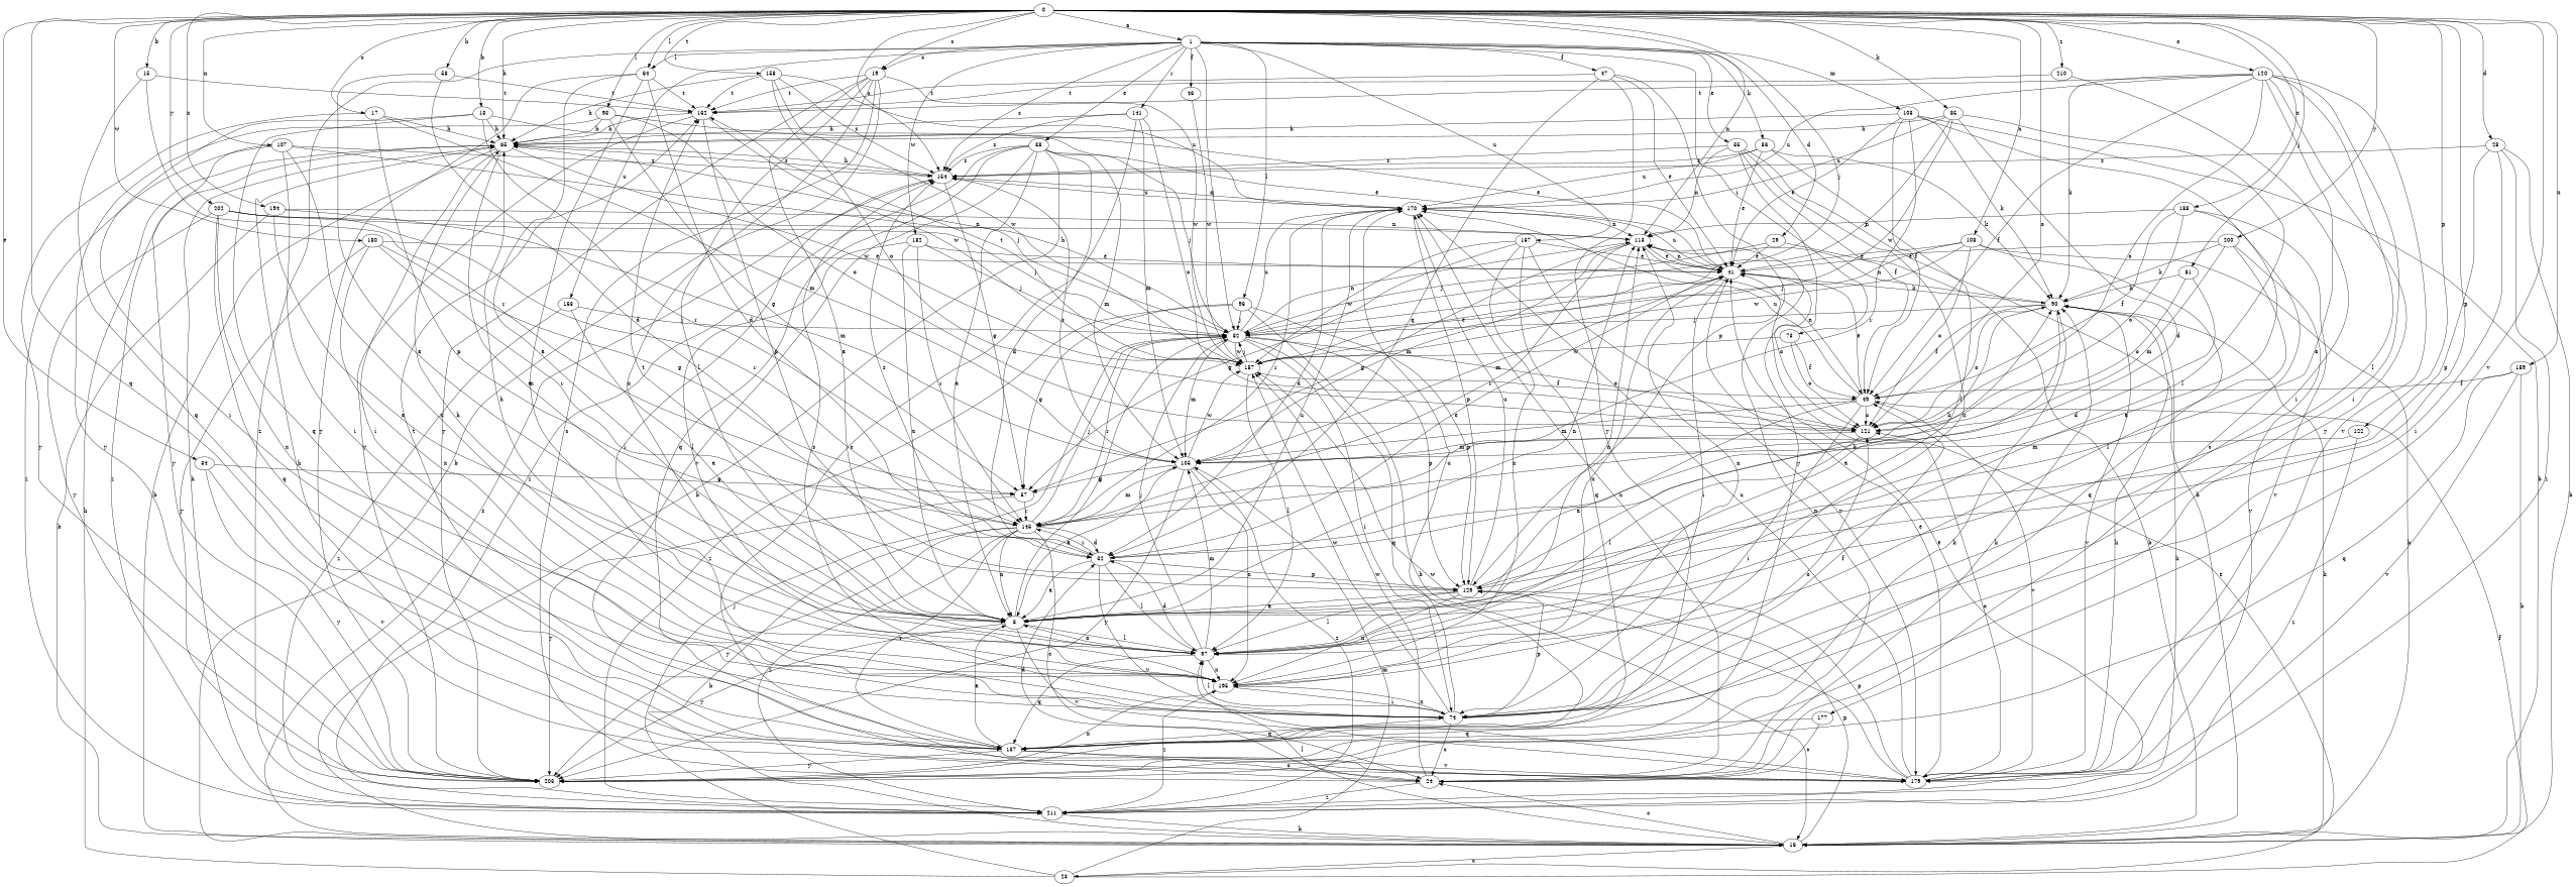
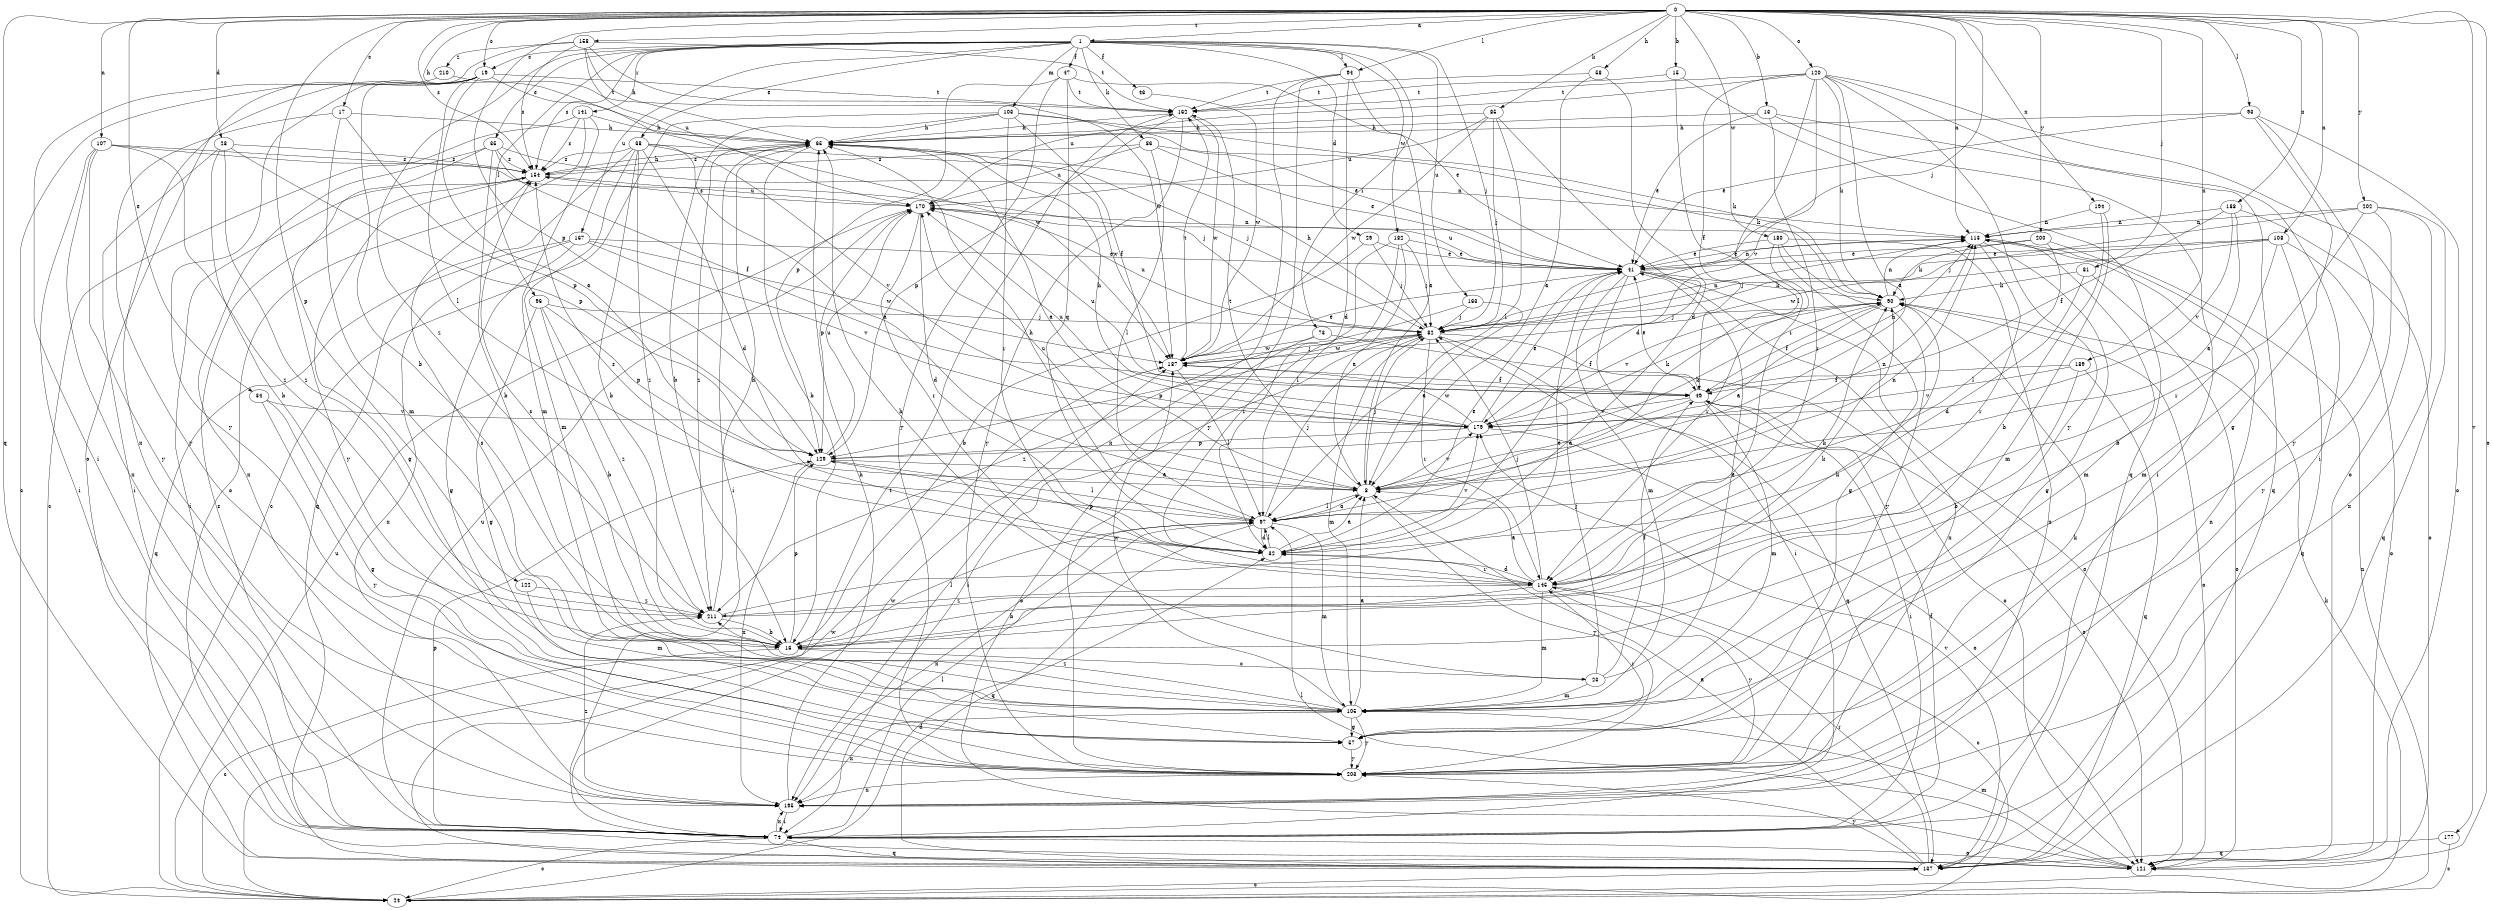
  strict digraph {
    0
    1
    13
    15
    17
    19
    28
    34
    58
    65
    81
    82
    85
    93
-   94 [label=64]
+   94
    107
    108
    113
    120
    121
    122
    129
    137
    154
    158
    177
    180
    188
    189
    194
    200
    202
    210
    29
    35
    38
    46
    47
    73
    86
    96
    103
    141
    163
    167
    182
    211
    41
    74
    145
    162
    203
    105
    8
    97
    16
    24
    187
    195
    179
    57
    32
    90
    170
    49
    23
    0 -> 1 [label=a]
    0 -> 13 [label=b]
    0 -> 15 [label=b]
    0 -> 17 [label=c]
    0 -> 19 [label=c]
    0 -> 28 [label=d]
    0 -> 34 [label=e]
    0 -> 58 [label=h]
    0 -> 65 [label=h]
    0 -> 81 [label=j]
    0 -> 82 [label=j]
    0 -> 85 [label=k]
    0 -> 93 [label=l]
    0 -> 94 [label=l]
    0 -> 107 [label=n]
    0 -> 108 [label=n]
    0 -> 113 [label=n]
    0 -> 120 [label=o]
    0 -> 121 [label=o]
    0 -> 122 [label=p]
    0 -> 129 [label=p]
    0 -> 137 [label=q]
    0 -> 154 [label=s]
    0 -> 158 [label=t]
    0 -> 177 [label=v]
    0 -> 180 [label=w]
    0 -> 188 [label=x]
    0 -> 189 [label=x]
    0 -> 194 [label=x]
    0 -> 200 [label=y]
    0 -> 202 [label=y]
-   0 -> 210 [label=z]
+   158 -> 210 [label=z]
    1 -> 19 [label=c]
    1 -> 82 [label=j]
    1 -> 94 [label=l]
    1 -> 154 [label=s]
    1 -> 29 [label=d]
    1 -> 35 [label=e]
    1 -> 38 [label=e]
    1 -> 46 [label=f]
    1 -> 47 [label=f]
    1 -> 73 [label=i]
    1 -> 86 [label=k]
    1 -> 96 [label=l]
    1 -> 103 [label=m]
    1 -> 141 [label=r]
    1 -> 163 [label=u]
    1 -> 167 [label=u]
    1 -> 182 [label=w]
    1 -> 211 [label=z]
    13 -> 65 [label=h]
    13 -> 137 [label=q]
    13 -> 41 [label=e]
    13 -> 74 [label=i]
    13 -> 145 [label=r]
    15 -> 137 [label=q]
    15 -> 145 [label=r]
    15 -> 162 [label=t]
    17 -> 65 [label=h]
    17 -> 129 [label=p]
    17 -> 203 [label=y]
    17 -> 105 [label=m]
    19 -> 162 [label=t]
    19 -> 203 [label=y]
    19 -> 8 [label=a]
    19 -> 97 [label=l]
    19 -> 16 [label=b]
    19 -> 24 [label=c]
    19 -> 187 [label=w]
    19 -> 195 [label=x]
    28 -> 129 [label=p]
    28 -> 154 [label=s]
    28 -> 211 [label=z]
    28 -> 74 [label=i]
    28 -> 16 [label=b]
    34 -> 203 [label=y]
    34 -> 179 [label=v]
    34 -> 57 [label=g]
    58 -> 162 [label=t]
    58 -> 8 [label=a]
    58 -> 32 [label=d]
    65 -> 154 [label=s]
    65 -> 211 [label=z]
    65 -> 74 [label=i]
    65 -> 8 [label=a]
    65 -> 16 [label=b]
    65 -> 187 [label=w]
    81 -> 121 [label=o]
    81 -> 32 [label=d]
    81 -> 90 [label=k]
    82 -> 65 [label=h]
    82 -> 113 [label=n]
    82 -> 121 [label=o]
    82 -> 129 [label=p]
    82 -> 137 [label=q]
    82 -> 74 [label=i]
    82 -> 145 [label=r]
    82 -> 105 [label=m]
    82 -> 187 [label=w]
    82 -> 170 [label=u]
    85 -> 65 [label=h]
    85 -> 82 [label=j]
    85 -> 97 [label=l]
    85 -> 187 [label=w]
    85 -> 32 [label=d]
    85 -> 170 [label=u]
    93 -> 65 [label=h]
    93 -> 121 [label=o]
    93 -> 41 [label=e]
    93 -> 203 [label=y]
    93 -> 57 [label=g]
    94 -> 162 [label=t]
    94 -> 203 [label=y]
    94 -> 8 [label=a]
    94 -> 195 [label=x]
    94 -> 32 [label=d]
    107 -> 82 [label=j]
    107 -> 154 [label=s]
    107 -> 211 [label=z]
    107 -> 74 [label=i]
    107 -> 203 [label=y]
    107 -> 195 [label=x]
    108 -> 82 [label=j]
    108 -> 121 [label=o]
    108 -> 137 [label=q]
    108 -> 41 [label=e]
    108 -> 16 [label=b]
    108 -> 187 [label=w]
    113 -> 41 [label=e]
    113 -> 145 [label=r]
    113 -> 105 [label=m]
    113 -> 57 [label=g]
    120 -> 121 [label=o]
    120 -> 74 [label=i]
    120 -> 162 [label=t]
    120 -> 203 [label=y]
    120 -> 8 [label=a]
    120 -> 97 [label=l]
    120 -> 179 [label=v]
    120 -> 90 [label=k]
    120 -> 170 [label=u]
    120 -> 49 [label=f]
    121 -> 105 [label=m]
    121 -> 97 [label=l]
    122 -> 211 [label=z]
    122 -> 105 [label=m]
    129 -> 8 [label=a]
    129 -> 97 [label=l]
    129 -> 195 [label=x]
    129 -> 90 [label=k]
    129 -> 170 [label=u]
-   145 -> 137 [label=r]
+   137 -> 145 [label=r]
    137 -> 162 [label=t]
    137 -> 203 [label=y]
    137 -> 8 [label=a]
    137 -> 24 [label=c]
    137 -> 179 [label=v]
    154 -> 65 [label=h]
    154 -> 74 [label=i]
    154 -> 57 [label=g]
    154 -> 170 [label=u]
    158 -> 65 [label=h]
    158 -> 121 [label=o]
    158 -> 154 [label=s]
    158 -> 162 [label=t]
    158 -> 187 [label=w]
    158 -> 170 [label=u]
    177 -> 137 [label=q]
    177 -> 24 [label=c]
    180 -> 41 [label=e]
    180 -> 145 [label=r]
    180 -> 203 [label=y]
    180 -> 195 [label=x]
    180 -> 57 [label=g]
    188 -> 113 [label=n]
    188 -> 121 [label=o]
    188 -> 8 [label=a]
    188 -> 179 [label=v]
    188 -> 49 [label=f]
    189 -> 137 [label=q]
    189 -> 16 [label=b]
    189 -> 179 [label=v]
    189 -> 49 [label=f]
    194 -> 113 [label=n]
    194 -> 105 [label=m]
-   194 -> 8 [label=a]
    194 -> 16 [label=b]
    200 -> 41 [label=e]
    200 -> 105 [label=m]
    200 -> 97 [label=l]
-   200 -> 179 [label=v]
    200 -> 90 [label=k]
    202 -> 82 [label=j]
    202 -> 113 [label=n]
    202 -> 137 [label=q]
    202 -> 145 [label=r]
    202 -> 203 [label=y]
    202 -> 195 [label=x]
    210 -> 74 [label=i]
    210 -> 162 [label=t]
    29 -> 82 [label=j]
    29 -> 41 [label=e]
    29 -> 16 [label=b]
    35 -> 113 [label=n]
    35 -> 154 [label=s]
    35 -> 203 [label=y]
    35 -> 16 [label=b]
    35 -> 195 [label=x]
    35 -> 49 [label=f]
    38 -> 82 [label=j]
    38 -> 137 [label=q]
    38 -> 154 [label=s]
    38 -> 211 [label=z]
    38 -> 105 [label=m]
    38 -> 8 [label=a]
    38 -> 16 [label=b]
    38 -> 179 [label=v]
    38 -> 32 [label=d]
    46 -> 187 [label=w]
    47 -> 129 [label=p]
    47 -> 41 [label=e]
    47 -> 162 [label=t]
    47 -> 203 [label=y]
    47 -> 32 [label=q]
    73 -> 121 [label=o]
    73 -> 187 [label=w]
    73 -> 49 [label=f]
    86 -> 154 [label=s]
    86 -> 41 [label=e]
    86 -> 97 [label=l]
    86 -> 90 [label=k]
    86 -> 170 [label=u]
    96 -> 82 [label=j]
    96 -> 129 [label=p]
    96 -> 211 [label=z]
    96 -> 16 [label=b]
    96 -> 57 [label=g]
    103 -> 65 [label=h]
    103 -> 41 [label=e]
    103 -> 145 [label=r]
    103 -> 16 [label=b]
    103 -> 24 [label=c]
    103 -> 90 [label=k]
    103 -> 49 [label=f]
    141 -> 65 [label=h]
    141 -> 121 [label=o]
    141 -> 154 [label=s]
    141 -> 105 [label=m]
    141 -> 24 [label=c]
    163 -> 82 [label=j]
    163 -> 211 [label=z]
    163 -> 8 [label=a]
    167 -> 137 [label=q]
    167 -> 41 [label=e]
    167 -> 187 [label=w]
    167 -> 195 [label=x]
    167 -> 179 [label=v]
    167 -> 57 [label=g]
    182 -> 82 [label=j]
    182 -> 41 [label=e]
    182 -> 145 [label=r]
    182 -> 8 [label=a]
    182 -> 97 [label=l]
    211 -> 65 [label=h]
    211 -> 41 [label=e]
    211 -> 16 [label=b]
    211 -> 90 [label=k]
    41 -> 113 [label=n]
    41 -> 121 [label=o]
    41 -> 74 [label=i]
    41 -> 105 [label=m]
    41 -> 195 [label=x]
    41 -> 90 [label=k]
    41 -> 170 [label=u]
    74 -> 121 [label=o]
    74 -> 129 [label=p]
    74 -> 137 [label=q]
    74 -> 154 [label=s]
    74 -> 97 [label=l]
    74 -> 24 [label=c]
    74 -> 187 [label=w]
    74 -> 195 [label=x]
    74 -> 170 [label=u]
    74 -> 49 [label=f]
    145 -> 82 [label=j]
    145 -> 211 [label=z]
    145 -> 203 [label=y]
    145 -> 105 [label=m]
    145 -> 8 [label=a]
    145 -> 16 [label=b]
    145 -> 24 [label=c]
    145 -> 32 [label=d]
    145 -> 90 [label=k]
    162 -> 65 [label=h]
    162 -> 129 [label=p]
    162 -> 203 [label=y]
    162 -> 187 [label=w]
    203 -> 195 [label=x]
    203 -> 90 [label=k]
    105 -> 154 [label=s]
    105 -> 211 [label=z]
    105 -> 203 [label=y]
    105 -> 8 [label=a]
    105 -> 187 [label=w]
    105 -> 195 [label=x]
    105 -> 57 [label=g]
    8 -> 82 [label=j]
    8 -> 113 [label=n]
    8 -> 162 [label=t]
    8 -> 203 [label=y]
    8 -> 97 [label=l]
    8 -> 179 [label=v]
    8 -> 170 [label=u]
    97 -> 65 [label=h]
    97 -> 82 [label=j]
    97 -> 113 [label=n]
    97 -> 137 [label=q]
    97 -> 105 [label=m]
    97 -> 8 [label=a]
    97 -> 195 [label=x]
    97 -> 32 [label=d]
    16 -> 129 [label=p]
    16 -> 154 [label=s]
    16 -> 97 [label=l]
    16 -> 24 [label=c]
    16 -> 90 [label=k]
    16 -> 23 [label=c]
    24 -> 113 [label=n]
-   24 -> 211 [label=z]
    24 -> 187 [label=w]
    24 -> 32 [label=d]
    24 -> 90 [label=k]
    24 -> 170 [label=u]
    187 -> 82 [label=j]
    187 -> 41 [label=e]
    187 -> 162 [label=t]
    187 -> 97 [label=l]
    187 -> 49 [label=f]
    195 -> 65 [label=h]
    195 -> 113 [label=n]
    195 -> 211 [label=z]
    195 -> 74 [label=i]
    179 -> 65 [label=h]
    179 -> 121 [label=o]
    179 -> 129 [label=p]
    179 -> 41 [label=e]
    179 -> 187 [label=w]
    179 -> 90 [label=k]
    179 -> 170 [label=u]
    57 -> 145 [label=r]
    57 -> 203 [label=y]
    32 -> 129 [label=p]
    32 -> 154 [label=s]
    32 -> 41 [label=e]
    32 -> 145 [label=r]
    32 -> 8 [label=a]
    32 -> 97 [label=l]
    32 -> 179 [label=v]
    90 -> 82 [label=j]
    90 -> 113 [label=n]
    90 -> 121 [label=o]
    90 -> 8 [label=a]
    90 -> 179 [label=v]
    90 -> 49 [label=f]
    170 -> 113 [label=n]
    170 -> 129 [label=p]
    170 -> 154 [label=s]
    170 -> 145 [label=r]
    170 -> 32 [label=d]
-   113 -> 49 [label=n]
+   49 -> 113 [label=n]
    49 -> 121 [label=o]
    49 -> 41 [label=e]
    49 -> 74 [label=i]
    49 -> 105 [label=m]
    49 -> 8 [label=a]
    49 -> 179 [label=v]
    49 -> 170 [label=u]
    23 -> 65 [label=h]
    23 -> 82 [label=j]
    23 -> 41 [label=e]
    23 -> 105 [label=m]
    23 -> 49 [label=f]
  }
